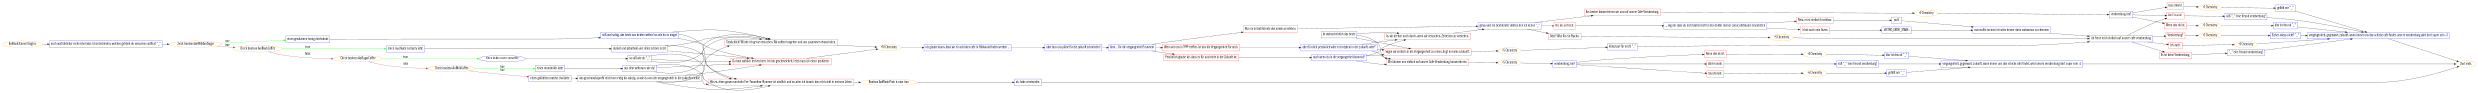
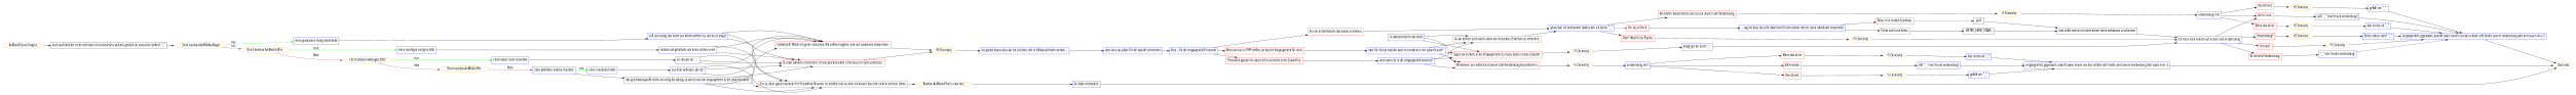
  digraph {
    fontname="Fira Sans"
    rankdir=LR
    node [color=blue fontname="Fira Sans" shape=box]
    edge [fontname="Fira Sans"]
    "AoiRank3Convo1 begins." [color=orange shape=""]
    n2 [label="nach ausführlicher recherche habe ich entschieden, welches getränk du versuchen solltest ^_^"]
    n3 [color=orange label="Check boolean AoiMilkAndSugar" shape=""]
    n4 [label="einen gesalzenen honig milchshake"]
    n5 [color=orange label="Check boolean AoiBlackCoffee" shape=""]
    n6 [label="süß und salzig. das beste aus beiden welten! so, wie du es magst"]
    n7 [label="einen rauchigen earl grey latte"]
    n8 [color=orange label="Check boolean AoiSugarCoffee" shape=""]
    n9 [color=red label="Du hast wirklich recherchiert. Ich bin geschmeichelt. Jetzt muss ich einen probieren."]
    n10 [color=red label="Tatsächlich? Würde ich gerne versuchen. Wir sollten losgehen und uns zusammen etwas holen."]
    n11 [color=red label="Hör zu, diese ganze manische Fee-Traumfrau-Nummer ist niedlich und so, aber ich brauch das echt nicht in meinem Leben."]
    n12 [label="dunkel und gehaltvoll, wie deine schöne seele"]
-   n13 [label="einen kokos rosen smoothie" shape=ellipse]
+   n13 [label="einen kokos rosen smoothie"]
    n14 [color=orange label="Check boolean AoiMilkCoffee" shape=""]
    n15 [color=orange label="+10 Chemistry" shape=""]
    n16 [color=orange label="Boolean AoiManicPixie is now true." shape=""]
    n17 [label="so süß wie du ^_^"]
    n18 [label="einen mondmilch latte"]
    n19 [label="einen gekühlten matcha chai latte"]
    n20 [label="ich glaube kaum, dass wir ein schickes cafe in Höllvania finden werden ..."]
    n21 [label="ok, habs verstanden."]
    n22 [label="aus dem weltraum. wie du!"]
    n23 [label="das geschmacksprofil reicht von erdig bis würzig, so wie du von der vergangenheit in die zukunft reichst!"]
    n24 [label="aber lass uns pläne für die zukunft schmieden!"]
    "Chat ends." [color=orange shape=""]
    n26 [label="ähm ... für die vergangenheit? moment"]
    n27 [color=red label="Wenn wir uns in 1999 treffen, ist das die Vergangenheit für mich."]
    n28 [color=red label="Persönlich glaube ich, dass es für uns beide in der Zukunft ist."]
    n29 [color=red label="Nur ein Entrati könnte das jemals verstehen."]
    n30 [label="aber für dich persönlich wäre es trotzdem in der zukunft, oder?"]
    n31 [label="auch wenn du in die vergangenheit kommst?"]
    n32 [label="genau wie ein bestimmter doktor, den ich kenne ^_^"]
    n33 [color=red label="Ja, wir drehen noch durch, wenn wir versuchen, Zeitreisen zu verstehen."]
    n34 [color=red label="Sagen wir einfach, in die Vergangenheit zu reisen, liegt in meiner Zukunft."]
    n35 [color=red label="Wir können uns einfach auf unsere Café-Verabredung konzentrieren."]
    n36 [label="ist wahrscheinlich das beste"]
    n37 [color=orange label="+5 Chemistry" shape=""]
    n38 [color=orange label="+5 Chemistry" shape=""]
    n39 [color=red label="Am besten konzentrieren wir uns auf unsere Café-Verabredung."]
    n40 [color=red label="He, ok, so frech."]
    n41 [color=red label="Oder? Was für ein Psycho."]
    n42 [label="klingt gut für mich! ^_^"]
    n43 [label="verabredung, hm?"]
    n44 [color=orange label="+5 Chemistry" shape=""]
    n45 [label="... sag mir dass du nicht dabei bist für den doktor meiner comic albträume einzutreten"]
    n46 [color=orange label="+5 Chemistry" shape=""]
    n47 [label="ich freue mich einfach auf unsere cafe-verabredung"]
    n48 [color=red label="Das stimmt."]
    n49 [color=red label="Als Freunde."]
    n50 [color=red label="Wenn das ok ist."]
    n51 [label="verabredung, hm?"]
    n52 [color=red label="Er hat auch sein Gutes."]
    n53 [color=red label="Nein, er ist einfach furchtbar."]
    n54 [color=red label="Ich auch."]
    n55 [color=red label="Verabredung?"]
    n56 [color=red label="Es ist keine Verabredung."]
    n57 [color=red label="Als Freunde."]
    n58 [color=orange label="+5 Chemistry" shape=""]
    n59 [label="süß ^_^ eine freund verabredung!"]
    n60 [color=orange label="+5 Chemistry" shape=""]
    n61 [color=red label="Das stimmt."]
    n62 [color=red label="Wenn das ok ist."]
    n63 [label="<RETRO_EMOJI_STARE>"]
    n64 [label="puh!"]
    n65 [color=orange label="+5 Chemistry" shape=""]
    n66 [color=orange label="+5 Chemistry" shape=""]
    n67 [label="^_^ eine freund verabredung!"]
    n68 [label="süß ^_^ eine freund verabredung!"]
    n69 [label="gefällt mir ^_^"]
    n70 [label="vergangenheit, gegenwart, zukunft, wann immer uns das schicke cafe findet, wird unsere verabredung dort super sein <3"]
    n71 [label="klar ist das ok ^_^"]
    n72 [color=orange label="+5 Chemistry" shape=""]
    n73 [color=orange label="+5 Chemistry" shape=""]
    n74 [label="man sollte meinen ich wäre besser darin sarkasmus zu erkennen"]
    n75 [label="vergangenheit, gegenwart, zukunft, wann immer uns das schicke cafe findet, unsere verabredung wird dort super sein <3"]
    n76 [label="Sicher, wieso nicht? ^_^"]
    n77 [label="gefällt mir ^_^"]
    n78 [label="klar ist das ok ^_^"]
    "AoiRank3Convo1 begins." -> n2
    n2 -> n3
    n3 -> n4 [color=green label=true]
    n3 -> n5 [color=brown label=true]
    n4 -> n6
    n5 -> n7 [color=green label=true]
    n5 -> n8 [color=brown label=false]
    n6 -> n9
    n6 -> n10
    n6 -> n11
    n7 -> n12
    n8 -> n13 [color=green label=true]
    n8 -> n14 [color=brown label=false]
    n9 -> n15
    n10 -> n15
    n11 -> n16
    n12 -> n9
    n12 -> n10
    n12 -> n11
    n13 -> n17
-   n14 -> n18 [color=green label=true]
-   n14 -> n19 [color=brown label=true]
+   n19 -> n18 [color=green label=true]
+   n14 -> n19 [color=brown label=false]
    n15 -> n20
    n16 -> n21
    n17 -> n9
    n17 -> n10
    n17 -> n11
    n18 -> n22
    n19 -> n23
    n20 -> n24
    n21 -> "Chat ends."
    n22 -> n9
    n22 -> n10
    n22 -> n11
    n23 -> n9
    n23 -> n10
    n23 -> n11
    n24 -> n26
    n26 -> n27
    n26 -> n28
    n26 -> n29
    n27 -> n30
    n28 -> n31
    n29 -> n32
    n30 -> n33
    n30 -> n34
    n30 -> n35
    n31 -> n33
    n31 -> n34
    n31 -> n35
    n32 -> n39
    n32 -> n40 [color=brown]
    n32 -> n41
    n33 -> n32
    n34 -> n37
    n35 -> n38
    n36 -> n33
    n36 -> n34
    n36 -> n35
    n37 -> n42
    n38 -> n43
    n39 -> n44
    n40 -> n45
    n41 -> n46
    n42 -> n47
    n43 -> n48
    n43 -> n49
    n43 -> n50
    n44 -> n51
    n45 -> n52
    n45 -> n53
    n46 -> n47
    n47 -> n54
    n47 -> n55
    n47 -> n56
    n47 -> n57
    n48 -> n58
    n49 -> n59
    n50 -> n60
    n51 -> n57
    n51 -> n61
    n51 -> n62
    n52 -> n63
    n53 -> n64
    n54 -> n65
    n55 -> n66
    n56 -> n67
    n57 -> n68
    n58 -> n69
    n59 -> n70
    n60 -> n71
    n61 -> n72
    n62 -> n73
    n63 -> n74
    n64 -> n74
    n65 -> n75
    n66 -> n76
    n67 -> n75
    n68 -> n75
    n69 -> n70
    n70 -> "Chat ends."
    n71 -> n70
    n72 -> n77
    n73 -> n78
    n74 -> n47
    n75 -> "Chat ends."
    n76 -> n75
    n77 -> n75
    n78 -> n75
  }
